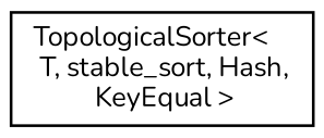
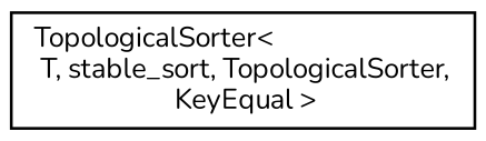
  digraph {
    rankdir=TB
    fontname=Nunito
-   n1 [color=black fillcolor=white fontname=Nunito fontsize=10 height=0.2 label="TopologicalSorter\<\l T, stable_sort, Hash,\l KeyEqual \>" shape=record style=filled width=0.4]
+   n1 [color=black fillcolor=white fontname=Nunito fontsize=10 height=0.2 label="TopologicalSorter\<\l T, stable_sort, TopologicalSorter,\l KeyEqual \>" shape=record style=filled width=0.4]
  }
